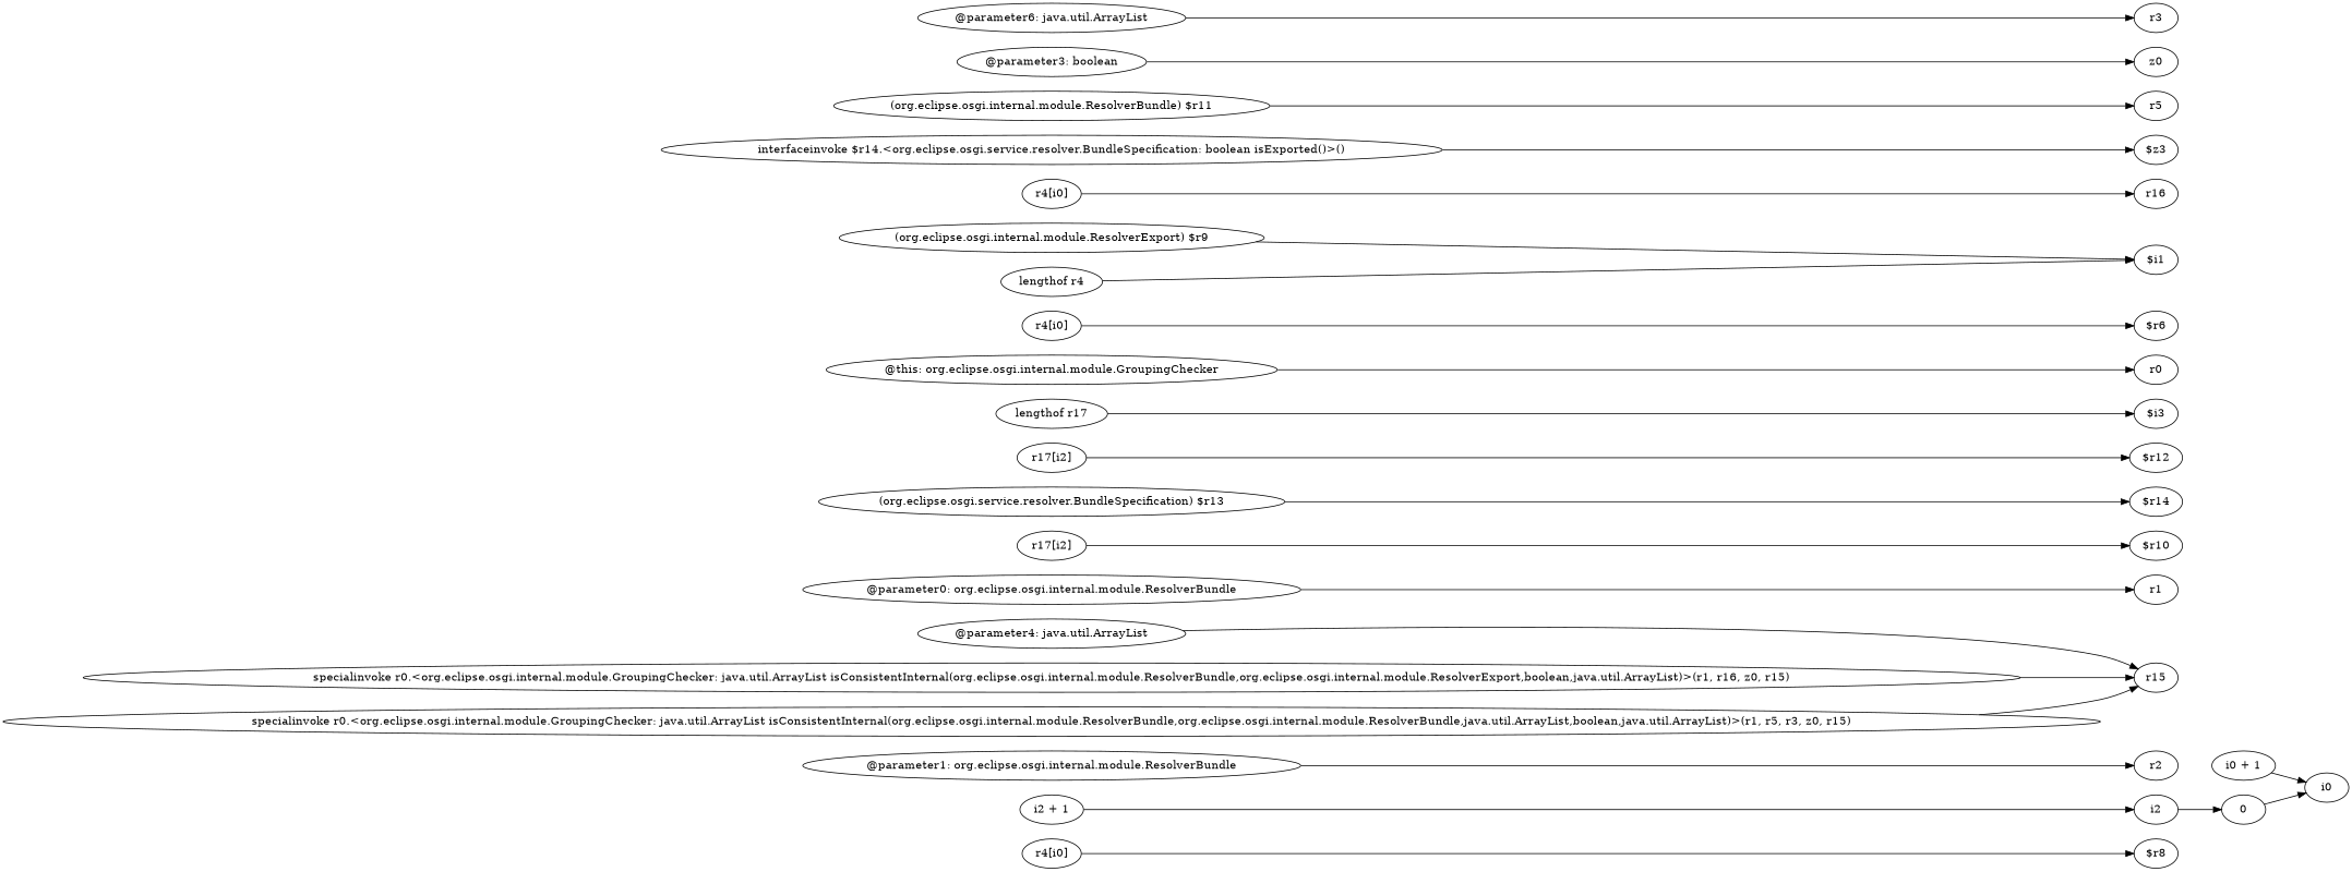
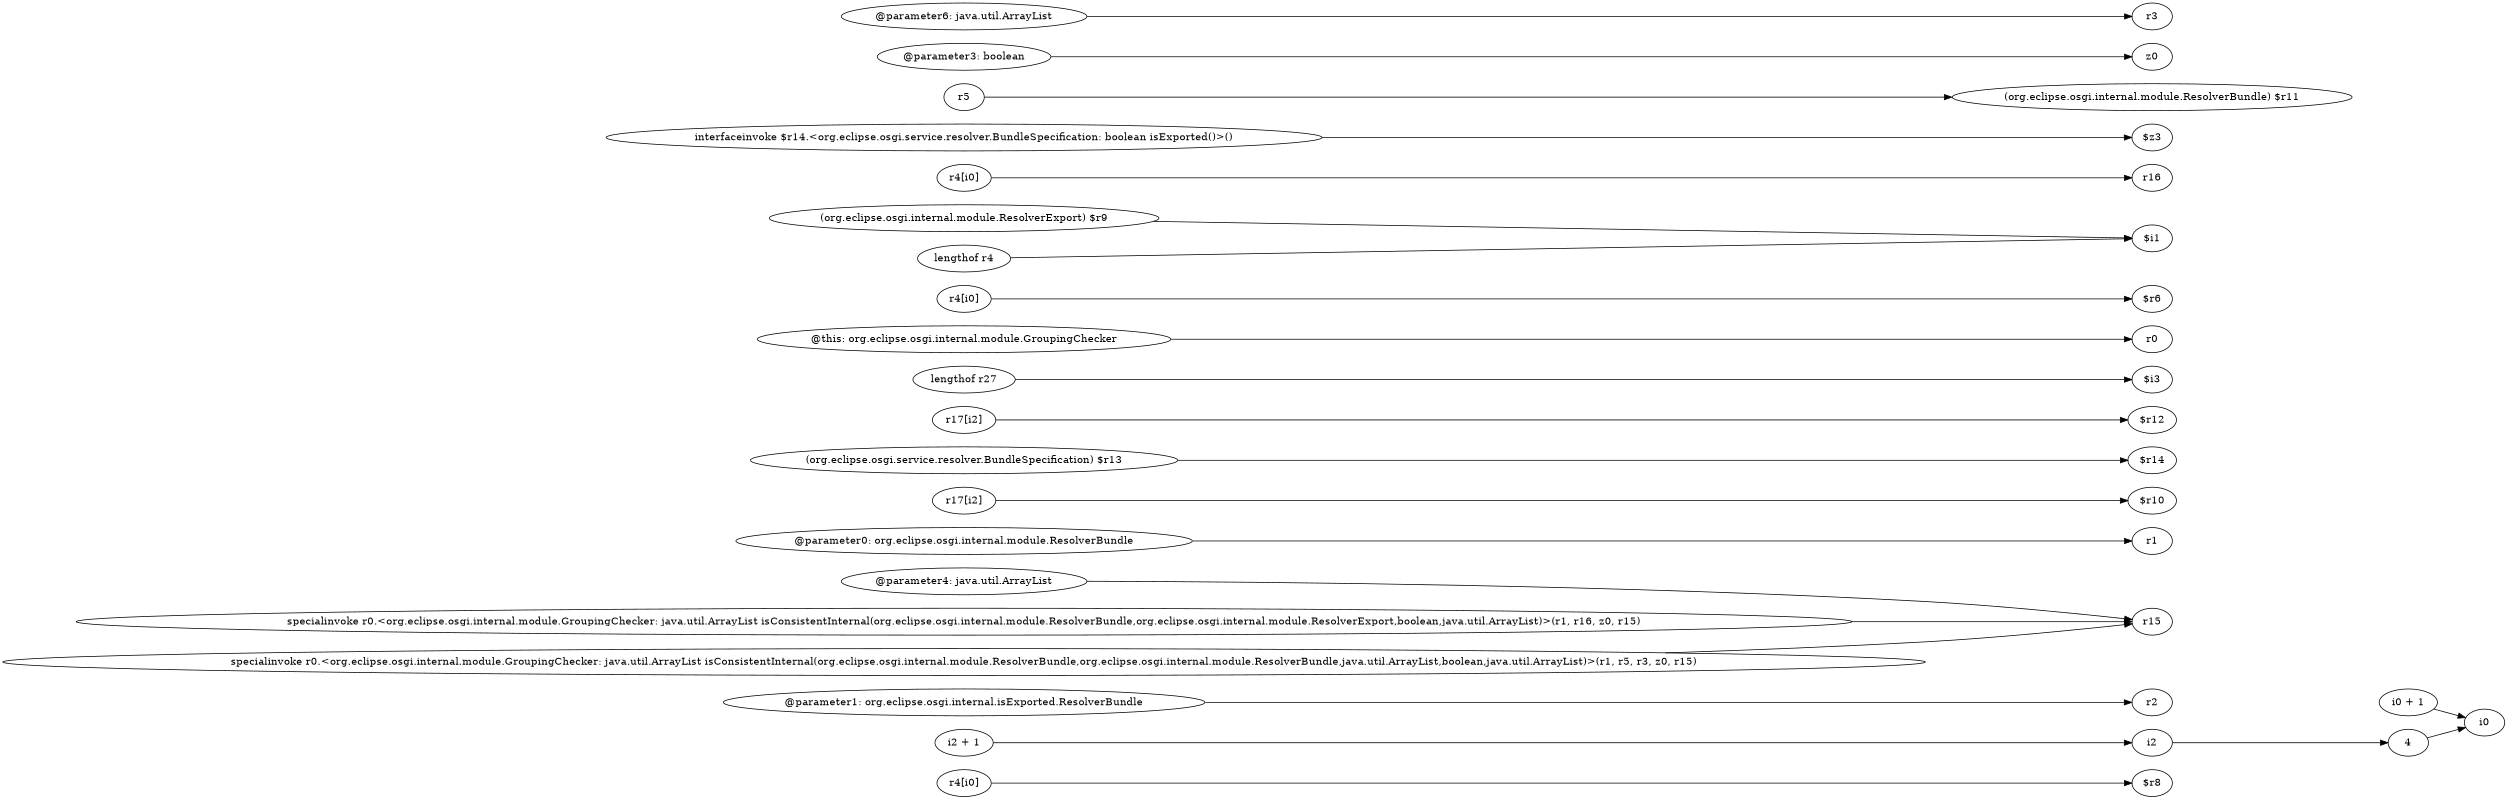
  digraph {
    rankdir=LR
    n1 [label="r4[i0]"]
    n2 [label="$r8"]
-   n3 [label=0]
+   n3 [label=4]
    n4 [label=i0]
    n5 [label=i2]
    n6 [label="i2 + 1"]
-   n7 [label="@parameter1: org.eclipse.osgi.internal.module.ResolverBundle"]
+   n7 [label="@parameter1: org.eclipse.osgi.internal.isExported.ResolverBundle"]
    n8 [label=r2]
    n9 [label="@parameter4: java.util.ArrayList"]
    n10 [label=r15]
    n11 [label="@parameter0: org.eclipse.osgi.internal.module.ResolverBundle"]
    n12 [label=r1]
    n13 [label="specialinvoke r0.<org.eclipse.osgi.internal.module.GroupingChecker: java.util.ArrayList isConsistentInternal(org.eclipse.osgi.internal.module.ResolverBundle,org.eclipse.osgi.internal.module.ResolverExport,boolean,java.util.ArrayList)>(r1, r16, z0, r15)"]
    n14 [label="r17[i2]"]
    n15 [label="$r10"]
    n16 [label="(org.eclipse.osgi.service.resolver.BundleSpecification) $r13"]
    n17 [label="$r14"]
    n18 [label="r17[i2]"]
    n19 [label="$r12"]
-   n20 [label="lengthof r17"]
+   n20 [label="lengthof r27"]
    n21 [label="$i3"]
    n22 [label="@this: org.eclipse.osgi.internal.module.GroupingChecker"]
    n23 [label=r0]
    n24 [label="r4[i0]"]
    n25 [label="$r6"]
    n26 [label="(org.eclipse.osgi.internal.module.ResolverExport) $r9"]
    n27 [label="$i1"]
    n28 [label=r16]
    n29 [label="i0 + 1"]
    n30 [label="lengthof r4"]
    n31 [label="interfaceinvoke $r14.<org.eclipse.osgi.service.resolver.BundleSpecification: boolean isExported()>()"]
    n32 [label="$z3"]
    n33 [label="specialinvoke r0.<org.eclipse.osgi.internal.module.GroupingChecker: java.util.ArrayList isConsistentInternal(org.eclipse.osgi.internal.module.ResolverBundle,org.eclipse.osgi.internal.module.ResolverBundle,java.util.ArrayList,boolean,java.util.ArrayList)>(r1, r5, r3, z0, r15)"]
    n34 [label="(org.eclipse.osgi.internal.module.ResolverBundle) $r11"]
    n35 [label=r5]
    n36 [label="@parameter3: boolean"]
    n37 [label=z0]
    n38 [label="r4[i0]"]
    n39 [label="@parameter6: java.util.ArrayList"]
    n40 [label=r3]
    n1 -> n2
    n3 -> n4
    n5 -> n3
    n6 -> n5
    n7 -> n8
    n9 -> n10
    n11 -> n12
    n13 -> n10
    n14 -> n15
    n16 -> n17
    n18 -> n19
    n20 -> n21
    n22 -> n23
    n24 -> n25
    n26 -> n27
    n29 -> n4
    n30 -> n27
    n31 -> n32
    n33 -> n10
-   n34 -> n35
+   n35 -> n34
    n36 -> n37
    n38 -> n28
    n39 -> n40
  }
